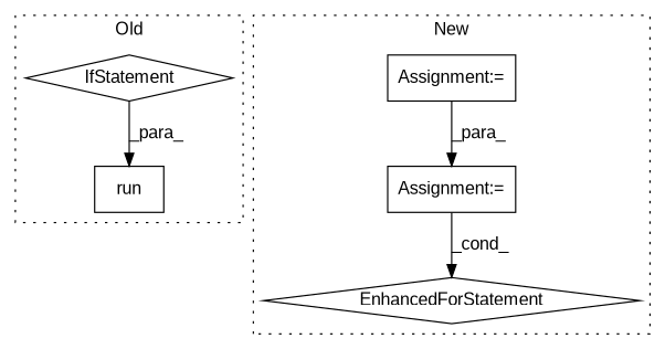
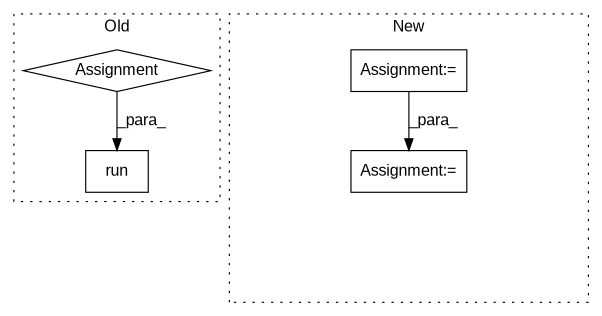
  digraph {
    fontname="Liberation Sans"
    node [a=7 fontname="Liberation Sans" l="69,2" s="23781,23907" shape=box]
    edge [fontname="Liberation Sans"]
    n1 [a=32 l="4,1" label=run s="23897,23993"]
-   n2 [a=25 l="4,2" label=IfStatement s="23786,23864" shape=diamond]
-   n3 [a=70 label=EnhancedForStatement shape=diamond]
+   n2 [a=25 l="4,2" label=Assignment s="23786,23864" shape=diamond]
    n4 [label="Assignment:="]
    n5 [l=1 label="Assignment:=" s=22527]
    subgraph cluster_1 {
      label=Old
      style=dotted
      n1
      n2
    }
    subgraph cluster_2 {
      label=New
      style=dotted
-     n3
      n4
      n5
    }
    n2 -> n1 [label=_para_]
-   n4 -> n3 [label=_cond_]
    n5 -> n4 [label=_para_]
  }
